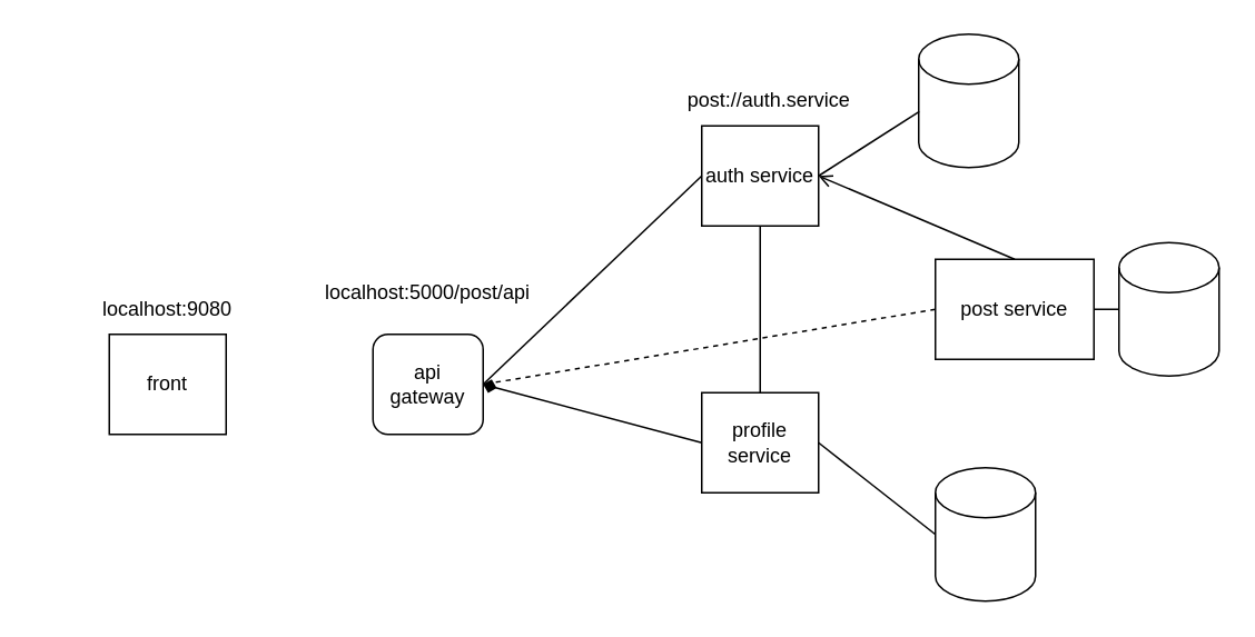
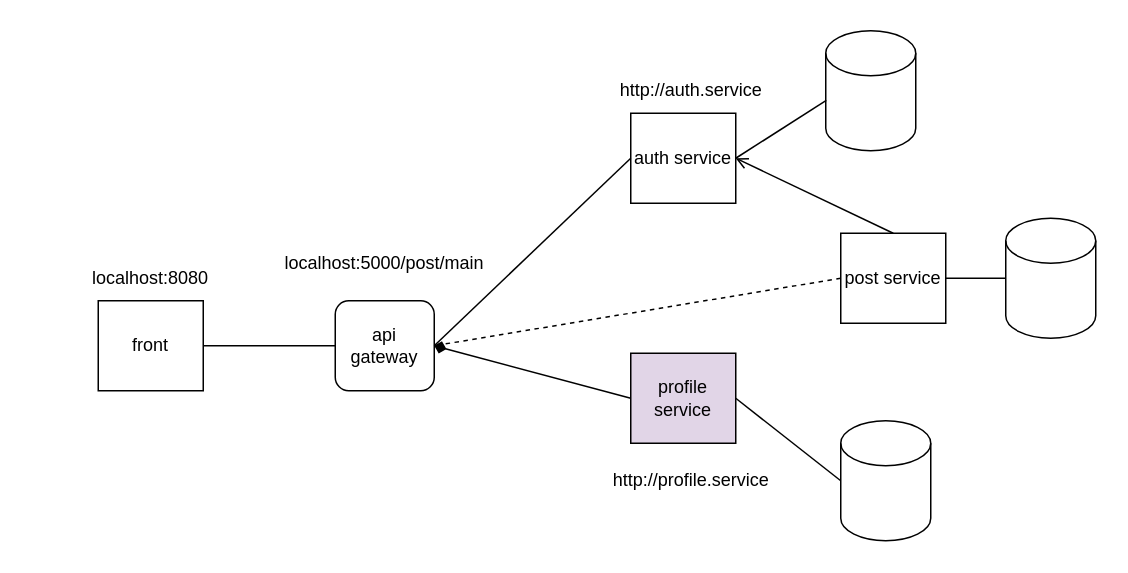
  <mxCell id="0" />
  <mxCell id="1" parent="0" />
  <mxCell id="2" value="front" style="rounded=0;whiteSpace=wrap;html=1;" parent="1" vertex="1"><mxGeometry x="65" y="200" width="70" height="60" as="geometry" /></mxCell>
  <mxCell id="3" value="api gateway" style="whiteSpace=wrap;html=1;rounded=1;" parent="1" vertex="1"><mxGeometry x="223" y="200" width="66" height="60" as="geometry" /></mxCell>
+ <mxCell id="4" value="" style="endArrow=none;html=1;rounded=0;entryX=1;entryY=0.5;entryDx=0;entryDy=0;exitX=0;exitY=0.5;exitDx=0;exitDy=0;" parent="1" source="3" target="2" edge="1"><mxGeometry width="50" height="50" relative="1" as="geometry"><mxPoint x="385" y="300" as="sourcePoint" /><mxPoint x="435" y="250" as="targetPoint" /></mxGeometry></mxCell>
  <mxCell id="5" value="auth service" style="rounded=0;whiteSpace=wrap;html=1;" parent="1" vertex="1"><mxGeometry x="420" y="75" width="70" height="60" as="geometry" /></mxCell>
  <mxCell id="6" value="" style="endArrow=none;html=1;rounded=0;entryX=0;entryY=0.5;entryDx=0;entryDy=0;exitX=1;exitY=0.5;exitDx=0;exitDy=0;" parent="1" source="3" target="5" edge="1"><mxGeometry width="50" height="50" relative="1" as="geometry"><mxPoint x="385" y="300" as="sourcePoint" /><mxPoint x="435" y="250" as="targetPoint" /></mxGeometry></mxCell>
- <mxCell id="7" value="post://auth.service" style="text;html=1;align=center;verticalAlign=middle;resizable=0;points=[];autosize=1;strokeColor=none;fillColor=none;" parent="1" vertex="1"><mxGeometry x="400" y="45" width="120" height="30" as="geometry" /></mxCell>
- <mxCell id="8" value="localhost:5000/post/api" style="text;html=1;align=center;verticalAlign=middle;whiteSpace=wrap;rounded=0;" parent="1" vertex="1"><mxGeometry x="176" y="160" width="160" height="30" as="geometry" /></mxCell>
- <mxCell id="9" value="profile service" style="rounded=0;whiteSpace=wrap;html=1;" parent="1" vertex="1"><mxGeometry x="420" y="235" width="70" height="60" as="geometry" /></mxCell>
+ <mxCell id="7" value="http://auth.service" style="text;html=1;align=center;verticalAlign=middle;resizable=0;points=[];autosize=1;strokeColor=none;fillColor=none;" parent="1" vertex="1"><mxGeometry x="400" y="45" width="120" height="30" as="geometry" /></mxCell>
+ <mxCell id="8" value="localhost:5000/post/main" style="text;html=1;align=center;verticalAlign=middle;whiteSpace=wrap;rounded=0;" parent="1" vertex="1"><mxGeometry x="176" y="160" width="160" height="30" as="geometry" /></mxCell>
+ <mxCell id="9" value="profile service" style="rounded=0;whiteSpace=wrap;html=1;fillColor=#e1d5e7;" parent="1" vertex="1"><mxGeometry x="420" y="235" width="70" height="60" as="geometry" /></mxCell>
  <mxCell id="10" value="" style="endArrow=diamond;html=1;rounded=0;entryX=1;entryY=0.5;entryDx=0;entryDy=0;exitX=0;exitY=0.5;exitDx=0;exitDy=0;" parent="1" source="9" target="3" edge="1"><mxGeometry width="50" height="50" relative="1" as="geometry"><mxPoint x="385" y="300" as="sourcePoint" /><mxPoint x="435" y="250" as="targetPoint" /></mxGeometry></mxCell>
- <mxCell id="11" value="" style="endArrow=none;html=1;rounded=0;entryX=0.5;entryY=1;entryDx=0;entryDy=0;exitX=0.5;exitY=0;exitDx=0;exitDy=0;" parent="1" source="9" target="5" edge="1"><mxGeometry width="50" height="50" relative="1" as="geometry"><mxPoint x="460" y="225" as="sourcePoint" /><mxPoint x="510" y="205" as="targetPoint" /></mxGeometry></mxCell>
- <mxCell id="13" value="post service" style="rounded=0;whiteSpace=wrap;html=1;" parent="1" vertex="1"><mxGeometry x="560" y="155" width="95" height="60" as="geometry" /></mxCell>
+ <mxCell id="12" value="http://profile.service" style="text;html=1;align=center;verticalAlign=middle;resizable=0;points=[];autosize=1;strokeColor=none;fillColor=none;" parent="1" vertex="1"><mxGeometry x="395" y="305" width="130" height="30" as="geometry" /></mxCell>
+ <mxCell id="13" value="post service" style="rounded=0;whiteSpace=wrap;html=1;" parent="1" vertex="1"><mxGeometry x="560" y="155" width="70" height="60" as="geometry" /></mxCell>
  <mxCell id="14" value="" style="endArrow=none;html=1;rounded=0;entryX=1;entryY=0.5;entryDx=0;entryDy=0;exitX=0;exitY=0.5;exitDx=0;exitDy=0;dashed=1;" parent="1" source="13" target="3" edge="1"><mxGeometry width="50" height="50" relative="1" as="geometry"><mxPoint x="385" y="300" as="sourcePoint" /><mxPoint x="435" y="250" as="targetPoint" /></mxGeometry></mxCell>
  <mxCell id="15" value="" style="endArrow=open;html=1;rounded=0;entryX=1;entryY=0.5;entryDx=0;entryDy=0;exitX=0.5;exitY=0;exitDx=0;exitDy=0;" parent="1" source="13" target="5" edge="1"><mxGeometry width="50" height="50" relative="1" as="geometry"><mxPoint x="460" y="255" as="sourcePoint" /><mxPoint x="510" y="205" as="targetPoint" /></mxGeometry></mxCell>
  <mxCell id="16" value="" style="shape=cylinder3;whiteSpace=wrap;html=1;boundedLbl=1;backgroundOutline=1;size=15;" parent="1" vertex="1"><mxGeometry x="560" y="280" width="60" height="80" as="geometry" /></mxCell>
  <mxCell id="17" value="" style="shape=cylinder3;whiteSpace=wrap;html=1;boundedLbl=1;backgroundOutline=1;size=15;" parent="1" vertex="1"><mxGeometry x="670" y="145" width="60" height="80" as="geometry" /></mxCell>
  <mxCell id="18" value="" style="shape=cylinder3;whiteSpace=wrap;html=1;boundedLbl=1;backgroundOutline=1;size=15;" parent="1" vertex="1"><mxGeometry x="550" y="20" width="60" height="80" as="geometry" /></mxCell>
  <mxCell id="19" value="" style="endArrow=none;html=1;rounded=0;entryX=1;entryY=0.5;entryDx=0;entryDy=0;exitX=0.006;exitY=0.581;exitDx=0;exitDy=0;exitPerimeter=0;" parent="1" source="18" target="5" edge="1"><mxGeometry width="50" height="50" relative="1" as="geometry"><mxPoint x="460" y="255" as="sourcePoint" /><mxPoint x="510" y="205" as="targetPoint" /></mxGeometry></mxCell>
  <mxCell id="20" value="" style="endArrow=none;html=1;rounded=0;entryX=1;entryY=0.5;entryDx=0;entryDy=0;exitX=0;exitY=0.5;exitDx=0;exitDy=0;exitPerimeter=0;" parent="1" source="16" target="9" edge="1"><mxGeometry width="50" height="50" relative="1" as="geometry"><mxPoint x="460" y="255" as="sourcePoint" /><mxPoint x="510" y="205" as="targetPoint" /></mxGeometry></mxCell>
  <mxCell id="21" value="" style="endArrow=none;html=1;rounded=0;entryX=1;entryY=0.5;entryDx=0;entryDy=0;exitX=0;exitY=0.5;exitDx=0;exitDy=0;exitPerimeter=0;" parent="1" source="17" target="13" edge="1"><mxGeometry width="50" height="50" relative="1" as="geometry"><mxPoint x="630" y="335" as="sourcePoint" /><mxPoint x="680" y="285" as="targetPoint" /></mxGeometry></mxCell>
- <mxCell id="22" value="localhost:9080" style="text;html=1;align=center;verticalAlign=middle;whiteSpace=wrap;rounded=0;" parent="1" vertex="1"><mxGeometry x="20" y="170" width="160" height="30" as="geometry" /></mxCell>
+ <mxCell id="22" value="localhost:8080" style="text;html=1;align=center;verticalAlign=middle;whiteSpace=wrap;rounded=0;" parent="1" vertex="1"><mxGeometry x="20" y="170" width="160" height="30" as="geometry" /></mxCell>
